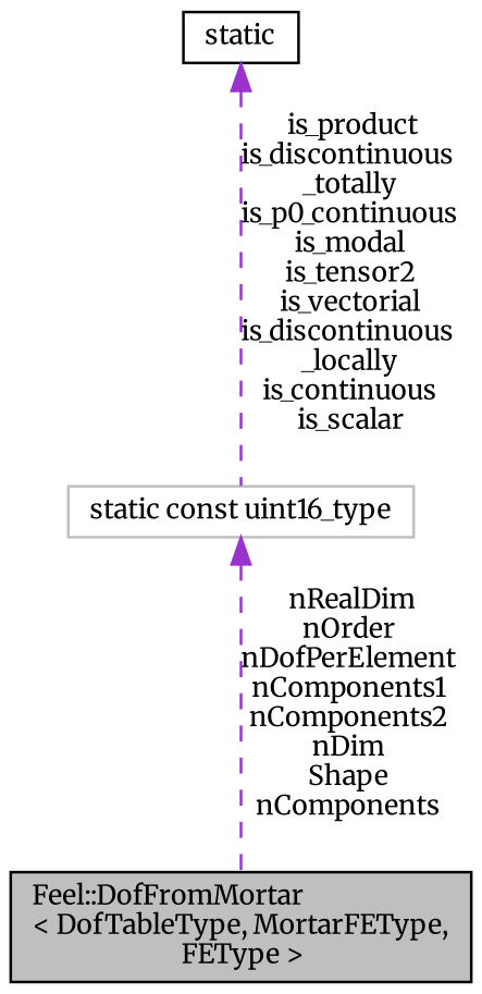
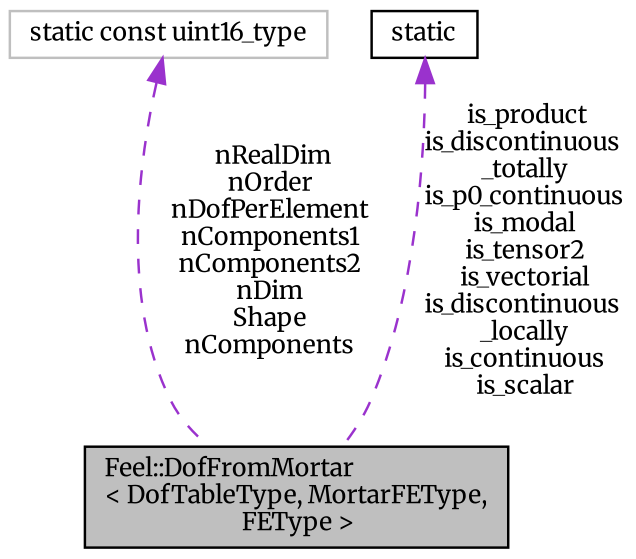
  digraph {
    fontname=Merriweather
    node [color=black fillcolor=white fontname=Merriweather fontsize=10 shape=record style=filled]
    edge [color=darkorchid3 dir=back fontname=Merriweather fontsize=10 labelfontname=Helvetica labelfontsize=10 style=dashed]
    n1 [fillcolor=grey75 fontcolor=black height=0.2 label="Feel::DofFromMortar\l\< DofTableType, MortarFEType,\l FEType \>" width=0.4]
    n2 [color=grey75 height=0.2 label="static const uint16_type" width=0.4]
    n3 [height=0.2 label=static width=0.4]
    n2 -> n1 [label=" nRealDim\nnOrder\nnDofPerElement\nnComponents1\nnComponents2\nnDim\nShape\nnComponents"]
-   n3 -> n2 [label=" is_product\nis_discontinuous\l_totally\nis_p0_continuous\nis_modal\nis_tensor2\nis_vectorial\nis_discontinuous\l_locally\nis_continuous\nis_scalar"]
+   n3 -> n1 [label=" is_product\nis_discontinuous\l_totally\nis_p0_continuous\nis_modal\nis_tensor2\nis_vectorial\nis_discontinuous\l_locally\nis_continuous\nis_scalar"]
  }
